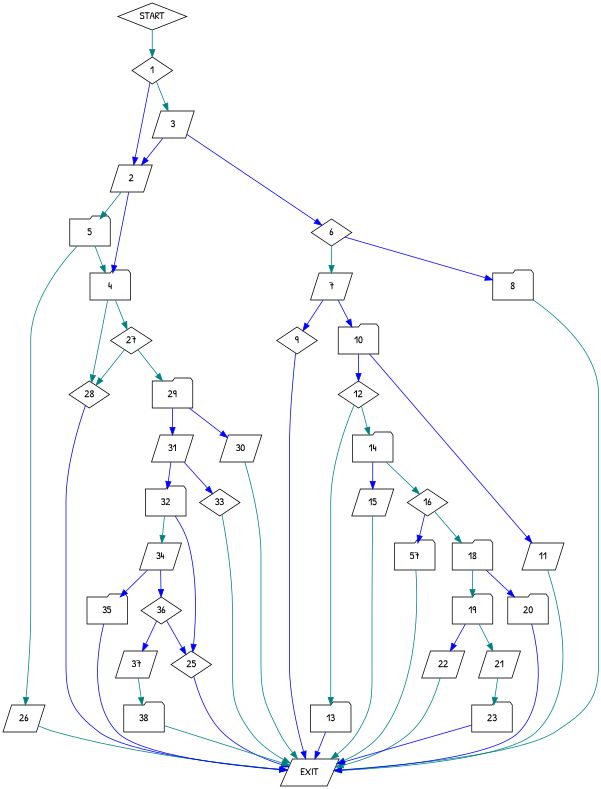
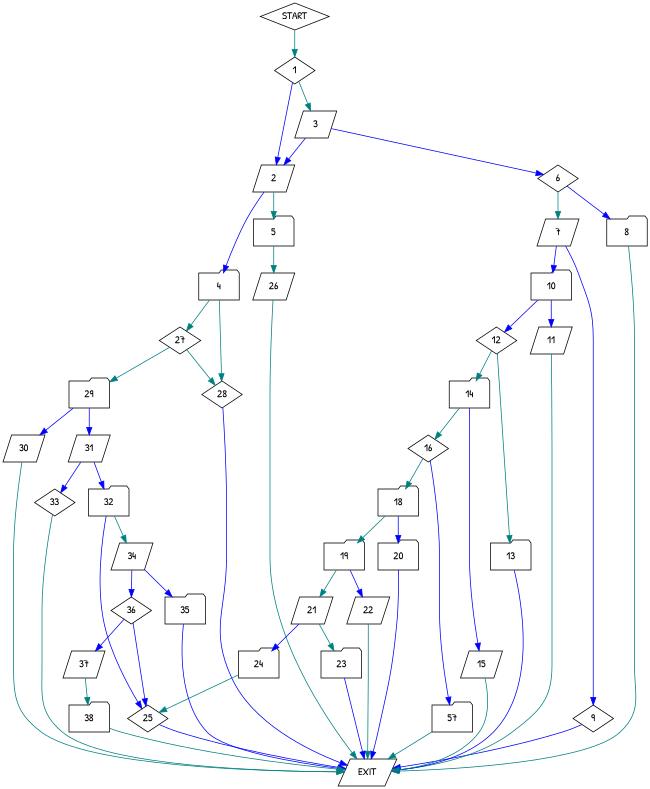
  digraph {
    fontname="Patrick Hand"
    node [fontname="Patrick Hand" shape=folder]
    edge [color=blue fontname="Patrick Hand"]
    n1 [label=START shape=diamond]
    1 [shape=diamond]
    2 [shape=parallelogram]
    3 [shape=parallelogram]
    n5 [label=EXIT shape=parallelogram]
    4
    5
    6 [shape=diamond]
    27 [shape=diamond]
    28 [shape=diamond]
    26 [shape=parallelogram]
    7 [shape=parallelogram]
    8
    29
    9 [shape=diamond]
    10
    11 [shape=parallelogram]
    12 [shape=diamond]
    13
    14
    15 [shape=parallelogram]
    16 [shape=diamond]
    n23 [label=57]
    18
    19
    20
    21 [shape=parallelogram]
    22 [shape=parallelogram]
    23
+   24
    25 [shape=diamond]
    30 [shape=parallelogram]
    31 [shape=parallelogram]
    32
    33 [shape=diamond]
    34 [shape=parallelogram]
    35
    36 [shape=diamond]
    37 [shape=parallelogram]
    38
    n1 -> 1 [color=teal]
    1 -> 2
    1 -> 3 [color=teal]
    2 -> 4
    2 -> 5 [color=teal]
    3 -> 2
    3 -> 6
    4 -> 27 [color=teal]
    4 -> 28 [color=teal]
-   5 -> 4 [color=teal]
    5 -> 26 [color=teal]
    6 -> 7 [color=teal]
    6 -> 8
    27 -> 28 [color=teal]
    27 -> 29 [color=teal]
    28 -> n5
    26 -> n5 [color=teal]
    7 -> 9
    7 -> 10
    8 -> n5 [color=teal]
    29 -> 30
    29 -> 31
    9 -> n5
    10 -> 11
    10 -> 12
    11 -> n5 [color=teal]
    12 -> 13 [color=teal]
    12 -> 14 [color=teal]
    13 -> n5
    14 -> 15
    14 -> 16 [color=teal]
    15 -> n5 [color=teal]
    16 -> n23
    16 -> 18 [color=teal]
    n23 -> n5 [color=teal]
    18 -> 19 [color=teal]
    18 -> 20
    19 -> 21 [color=teal]
    19 -> 22
    20 -> n5
    21 -> 23 [color=teal]
+   21 -> 24
    22 -> n5 [color=teal]
    23 -> n5
+   24 -> 25 [color=teal]
    25 -> n5
    30 -> n5 [color=teal]
    31 -> 32
    31 -> 33
    32 -> 25
    32 -> 34 [color=teal]
    33 -> n5 [color=teal]
    34 -> 35
    34 -> 36
    35 -> n5
    36 -> 25
    36 -> 37
    37 -> 38 [color=teal]
    38 -> n5 [color=teal]
  }
